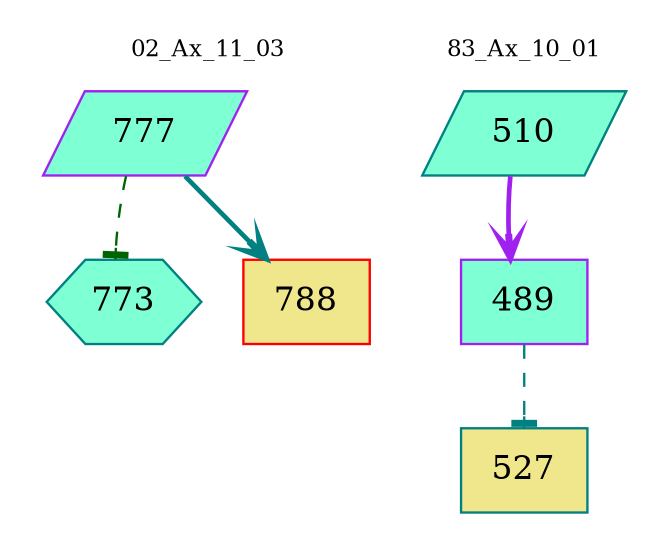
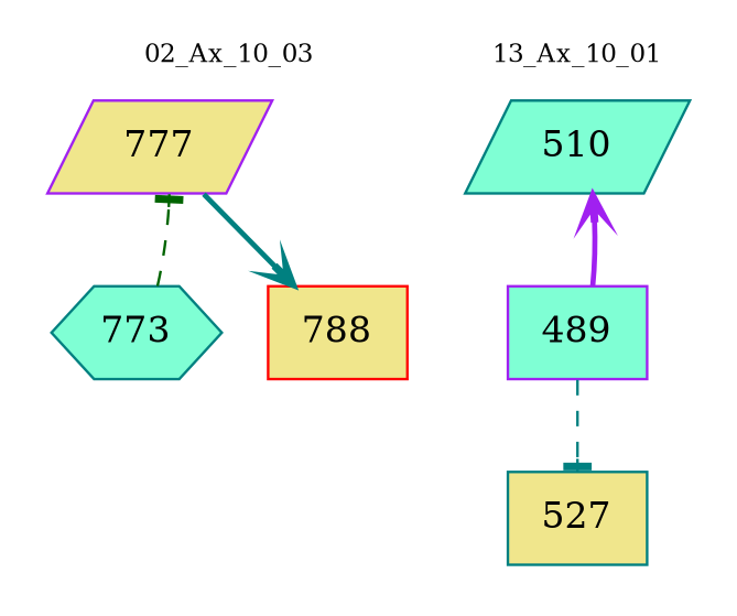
  digraph {
    node [color=teal fillcolor=khaki shape=box style=filled]
    edge [arrowhead=tee color=teal style=dashed]
-   n1 [color=purple fillcolor=aquamarine label=777 shape=parallelogram]
+   n1 [color=purple label=777 shape=parallelogram]
    n2 [fillcolor=aquamarine label=773 shape=hexagon]
    n3 [color=red label=788]
    n4 [fillcolor=aquamarine label=510 shape=parallelogram]
    n5 [color=purple fillcolor=aquamarine label=489]
    n6 [label=527]
    subgraph cluster_1 {
      color=white
      fontsize=10
-     label="02_Ax_11_03"
+     label="02_Ax_10_03"
      n1
      n2
      n3
    }
    subgraph cluster_2 {
      color=white
      fontsize=10
-     label="83_Ax_10_01"
+     label="13_Ax_10_01"
      n4
      n5
      n6
    }
-   n1 -> n2 [color=darkgreen]
+   n2 -> n1 [color=darkgreen]
    n1 -> n3 [arrowhead=vee style=bold]
-   n4 -> n5 [arrowhead=vee color=purple style=bold]
+   n5 -> n4 [arrowhead=vee color=purple style=bold]
    n5 -> n6
  }
